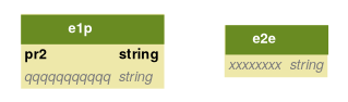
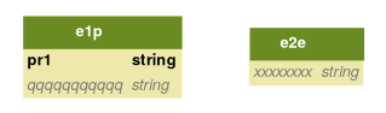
  digraph {
    fontname=Helvetica
    fontsize=8
    node [fontname=Helvetica fontsize=8 shape=plaintext]
-   n1 [label=<     <TABLE BGCOLOR="palegoldenrod" BORDER="0" CELLBORDER="0" CELLSPACING="0">      <TR><TD COLSPAN="2" CELLPADDING="4" ALIGN="CENTER" BGCOLOR="olivedrab4"      ><FONT FACE="Helvetica Bold" COLOR="white"      >e1p      </FONT></TD></TR>                       <TR><TD ALIGN="LEFT" BORDER="0"         ><FONT FACE="Helvetica Bold">pr2</FONT         ></TD>         <TD ALIGN="LEFT"         ><FONT FACE="Helvetica Bold">string</FONT         ></TD></TR>                  <TR><TD ALIGN="LEFT" BORDER="0"         ><FONT COLOR="#7B7B7B" FACE="Helvetica Italic">qqqqqqqqqqq</FONT         ></TD>         <TD ALIGN="LEFT"         ><FONT COLOR="#7B7B7B" FACE="Helvetica Italic">string</FONT         ></TD></TR>                   </TABLE>     >]
+   n1 [label=<     <TABLE BGCOLOR="palegoldenrod" BORDER="0" CELLBORDER="0" CELLSPACING="0">      <TR><TD COLSPAN="2" CELLPADDING="4" ALIGN="CENTER" BGCOLOR="olivedrab4"      ><FONT FACE="Helvetica Bold" COLOR="white"      >e1p      </FONT></TD></TR>                       <TR><TD ALIGN="LEFT" BORDER="0"         ><FONT FACE="Helvetica Bold">pr1</FONT         ></TD>         <TD ALIGN="LEFT"         ><FONT FACE="Helvetica Bold">string</FONT         ></TD></TR>                  <TR><TD ALIGN="LEFT" BORDER="0"         ><FONT COLOR="#7B7B7B" FACE="Helvetica Italic">qqqqqqqqqqq</FONT         ></TD>         <TD ALIGN="LEFT"         ><FONT COLOR="#7B7B7B" FACE="Helvetica Italic">string</FONT         ></TD></TR>                   </TABLE>     >]
    n2 [label=<     <TABLE BGCOLOR="palegoldenrod" BORDER="0" CELLBORDER="0" CELLSPACING="0">      <TR><TD COLSPAN="2" CELLPADDING="4" ALIGN="CENTER" BGCOLOR="olivedrab4"      ><FONT FACE="Helvetica Bold" COLOR="white"      >e2e      </FONT></TD></TR>                       <TR><TD ALIGN="LEFT" BORDER="0"         ><FONT COLOR="#7B7B7B" FACE="Helvetica Italic">xxxxxxxx</FONT         ></TD>         <TD ALIGN="LEFT"         ><FONT COLOR="#7B7B7B" FACE="Helvetica Italic">string</FONT         ></TD></TR>                   </TABLE>     >]
  }
